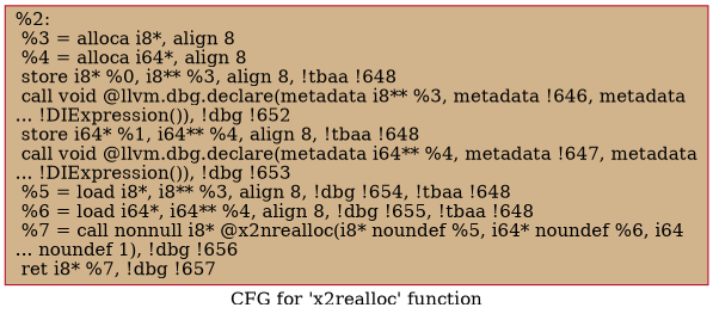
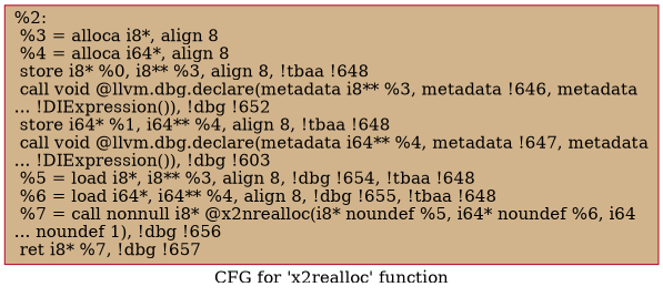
  digraph {
    label="CFG for 'x2realloc' function"
-   n1 [color="#b70d28ff" fillcolor=tan label="{%2:\l  %3 = alloca i8*, align 8\l  %4 = alloca i64*, align 8\l  store i8* %0, i8** %3, align 8, !tbaa !648\l  call void @llvm.dbg.declare(metadata i8** %3, metadata !646, metadata\l... !DIExpression()), !dbg !652\l  store i64* %1, i64** %4, align 8, !tbaa !648\l  call void @llvm.dbg.declare(metadata i64** %4, metadata !647, metadata\l... !DIExpression()), !dbg !653\l  %5 = load i8*, i8** %3, align 8, !dbg !654, !tbaa !648\l  %6 = load i64*, i64** %4, align 8, !dbg !655, !tbaa !648\l  %7 = call nonnull i8* @x2nrealloc(i8* noundef %5, i64* noundef %6, i64\l... noundef 1), !dbg !656\l  ret i8* %7, !dbg !657\l}" shape=record style=filled]
+   n1 [color="#b70d28ff" fillcolor=tan label="{%2:\l  %3 = alloca i8*, align 8\l  %4 = alloca i64*, align 8\l  store i8* %0, i8** %3, align 8, !tbaa !648\l  call void @llvm.dbg.declare(metadata i8** %3, metadata !646, metadata\l... !DIExpression()), !dbg !652\l  store i64* %1, i64** %4, align 8, !tbaa !648\l  call void @llvm.dbg.declare(metadata i64** %4, metadata !647, metadata\l... !DIExpression()), !dbg !603\l  %5 = load i8*, i8** %3, align 8, !dbg !654, !tbaa !648\l  %6 = load i64*, i64** %4, align 8, !dbg !655, !tbaa !648\l  %7 = call nonnull i8* @x2nrealloc(i8* noundef %5, i64* noundef %6, i64\l... noundef 1), !dbg !656\l  ret i8* %7, !dbg !657\l}" shape=record style=filled]
  }
